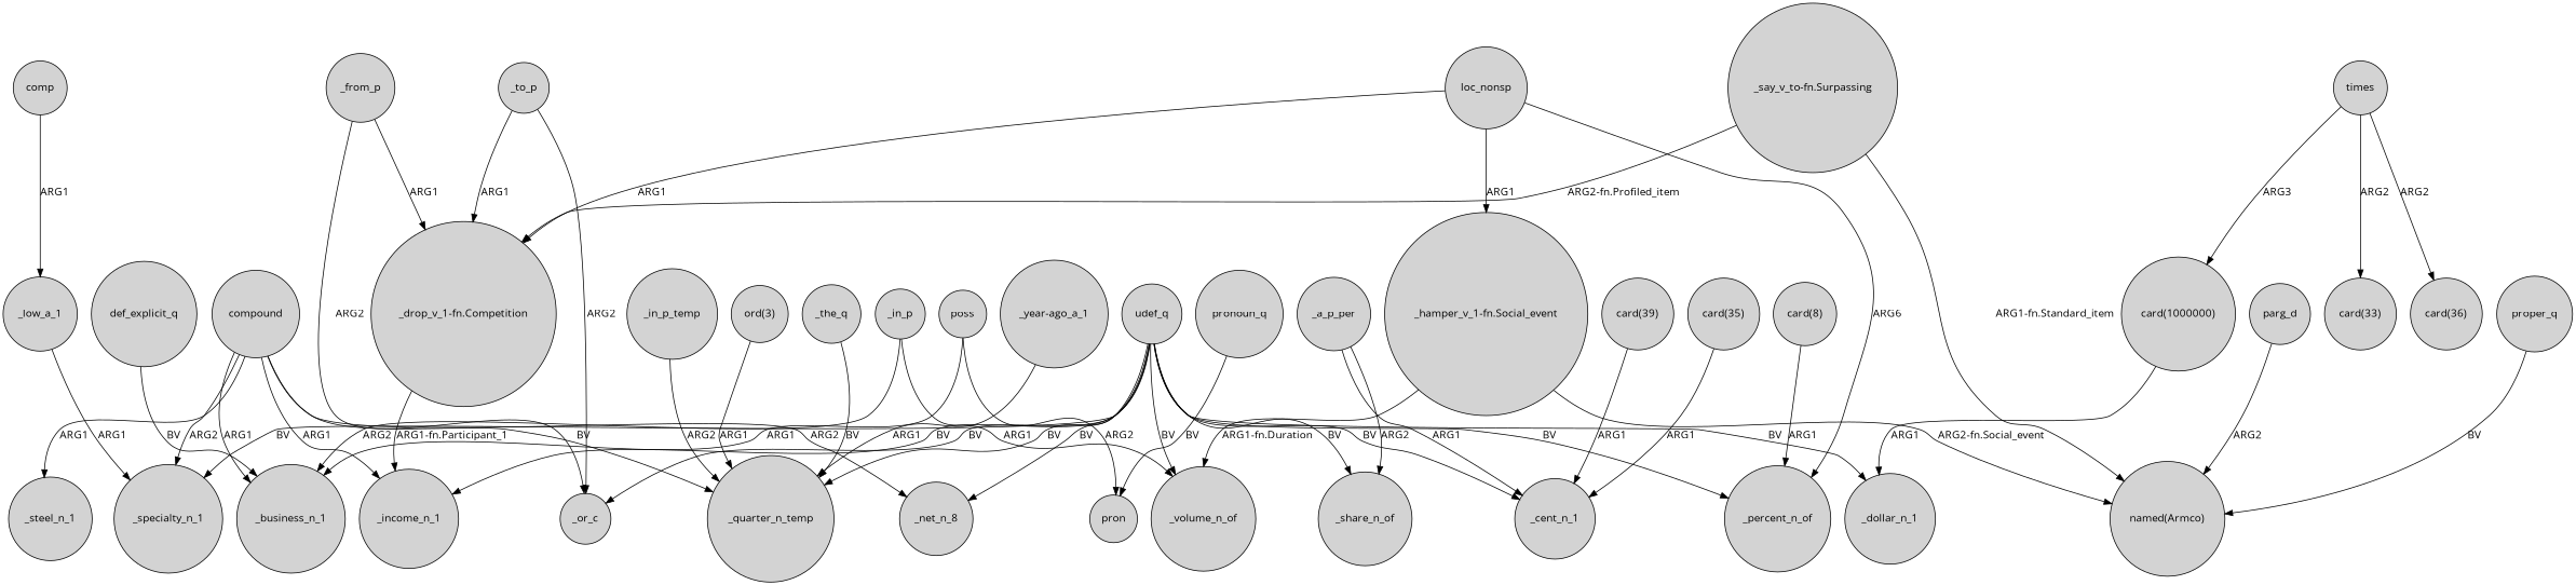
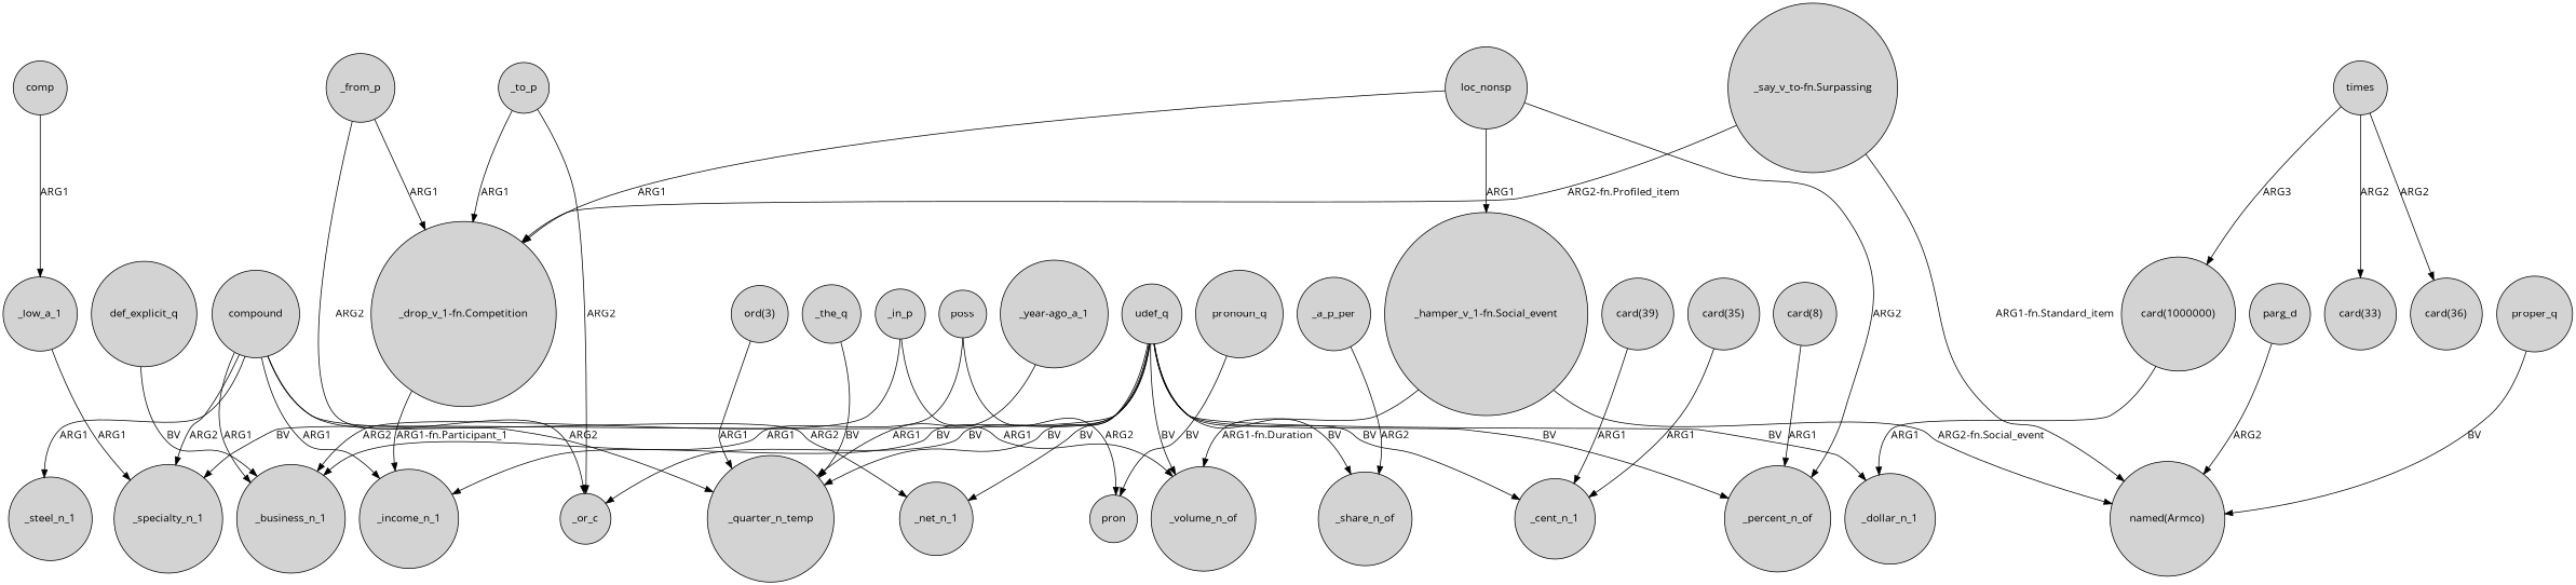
  digraph {
    fontname="Open Sans"
    node [fontname="Open Sans" shape=circle style=filled]
    edge [fontname="Open Sans"]
    def_explicit_q
    _business_n_1
    _to_p
    _or_c
    "_drop_v_1-fn.Competition"
    _income_n_1
-   _in_p_temp
    _quarter_n_temp
    comp
    _low_a_1
    _specialty_n_1
    compound
-   _net_n_1 [label=_net_n_8]
+   _net_n_1
    _steel_n_1
    poss
    pron
    "ord(3)"
    "card(35)"
    _cent_n_1
    _a_p_per
    _share_n_of
    udef_q
    _volume_n_of
    _percent_n_of
    _dollar_n_1
    times
    "card(36)"
    "card(1000000)"
    "card(33)"
    _the_q
    loc_nonsp
    "_hamper_v_1-fn.Social_event"
    "card(8)"
    pronoun_q
    "card(39)"
    parg_d
    "named(Armco)"
    _in_p
    "_say_v_to-fn.Surpassing"
    _from_p
    proper_q
    "_year-ago_a_1"
    def_explicit_q -> _business_n_1 [label=BV]
    _to_p -> _or_c [label=ARG2]
    _to_p -> "_drop_v_1-fn.Competition" [label=ARG1]
    "_drop_v_1-fn.Competition" -> _income_n_1 [label="ARG1-fn.Participant_1"]
-   _in_p_temp -> _quarter_n_temp [label=ARG2]
    comp -> _low_a_1 [label=ARG1]
    _low_a_1 -> _specialty_n_1 [label=ARG1]
    compound -> _business_n_1 [label=ARG1]
    compound -> _income_n_1 [label=ARG1]
-   compound -> _quarter_n_temp [label=BV]
+   compound -> _quarter_n_temp [label=ARG2]
    compound -> _specialty_n_1 [label=ARG2]
    compound -> _net_n_1 [label=ARG2]
    compound -> _steel_n_1 [label=ARG1]
    poss -> _business_n_1 [label=ARG1]
    poss -> pron [label=ARG2]
    "ord(3)" -> _quarter_n_temp [label=ARG1]
    "card(35)" -> _cent_n_1 [label=ARG1]
-   _a_p_per -> _cent_n_1 [label=ARG1]
    _a_p_per -> _share_n_of [label=ARG2]
    udef_q -> _or_c [label=BV]
    udef_q -> _income_n_1 [label=BV]
    udef_q -> _quarter_n_temp [label=BV]
    udef_q -> _specialty_n_1 [label=BV]
    udef_q -> _net_n_1 [label=BV]
    udef_q -> _cent_n_1 [label=BV]
    udef_q -> _share_n_of [label=BV]
    udef_q -> _volume_n_of [label=BV]
    udef_q -> _percent_n_of [label=BV]
    udef_q -> _dollar_n_1 [label=BV]
    times -> "card(36)" [label=ARG2]
    times -> "card(1000000)" [label=ARG3]
    times -> "card(33)" [label=ARG2]
    "card(1000000)" -> _dollar_n_1 [label=ARG1]
    _the_q -> _quarter_n_temp [label=BV]
    loc_nonsp -> "_drop_v_1-fn.Competition" [label=ARG1]
-   loc_nonsp -> _percent_n_of [label=ARG6]
+   loc_nonsp -> _percent_n_of [label=ARG2]
    loc_nonsp -> "_hamper_v_1-fn.Social_event" [label=ARG1]
    "_hamper_v_1-fn.Social_event" -> _volume_n_of [label="ARG1-fn.Duration"]
    "_hamper_v_1-fn.Social_event" -> "named(Armco)" [label="ARG2-fn.Social_event"]
    "card(8)" -> _percent_n_of [label=ARG1]
    pronoun_q -> pron [label=BV]
    "card(39)" -> _cent_n_1 [label=ARG1]
    parg_d -> "named(Armco)" [label=ARG2]
    _in_p -> _business_n_1 [label=ARG2]
    _in_p -> _volume_n_of [label=ARG1]
    "_say_v_to-fn.Surpassing" -> "_drop_v_1-fn.Competition" [label="ARG2-fn.Profiled_item"]
    "_say_v_to-fn.Surpassing" -> "named(Armco)" [label="ARG1-fn.Standard_item"]
    _from_p -> _or_c [label=ARG2]
    _from_p -> "_drop_v_1-fn.Competition" [label=ARG1]
    proper_q -> "named(Armco)" [label=BV]
    "_year-ago_a_1" -> _quarter_n_temp [label=ARG1]
  }
